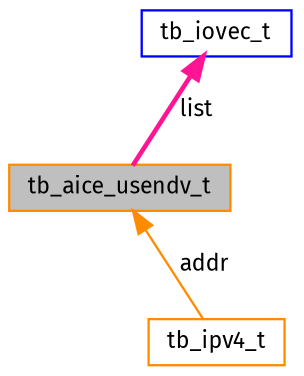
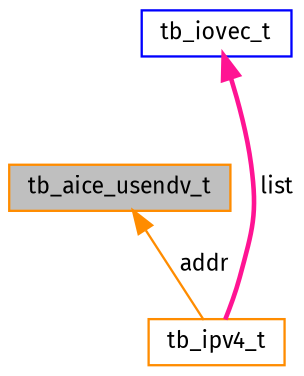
  digraph {
    fontname="Fira Sans"
    node [color=darkorange fillcolor=white fontname="Fira Sans" fontsize=10 shape=record style=filled]
    edge [dir=back fontname="Fira Sans" fontsize=10 labelfontname=CourierNew labelfontsize=10]
    n1 [fillcolor=grey75 fontcolor=black height=0.2 label=tb_aice_usendv_t width=0.4]
    n2 [height=0.2 label=tb_ipv4_t width=0.4]
    n3 [color=blue height=0.2 label=tb_iovec_t width=0.4]
    n1 -> n2 [color=darkorange label=" addr" style=solid]
-   n3 -> n1 [color=deeppink label=" list" style=bold]
+   n3 -> n2 [color=deeppink label=" list" style=bold]
  }
